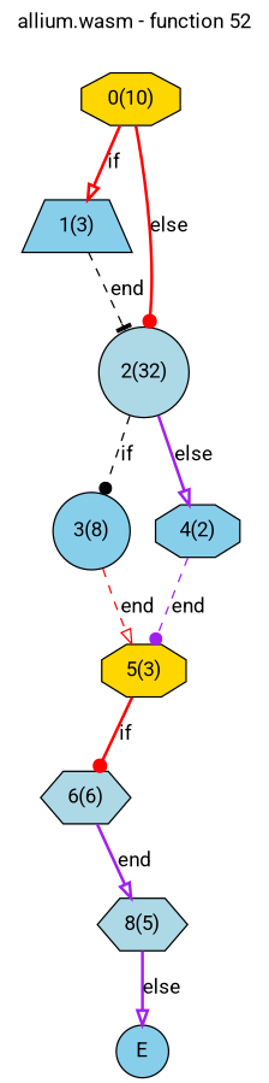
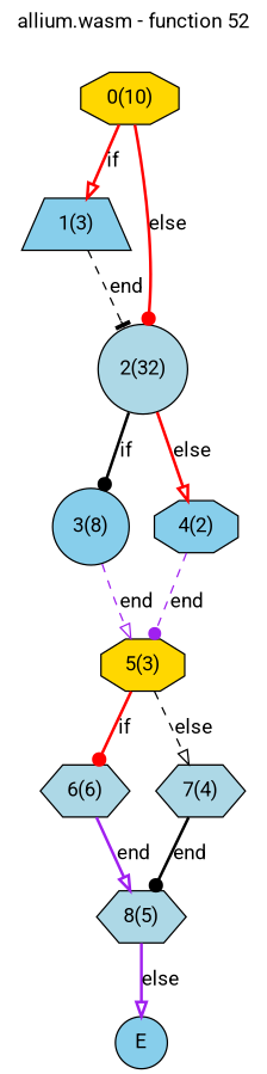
  digraph {
    fontname=Roboto
    label="allium.wasm - function 52"
    labelfontcolor=black
    labelfontname=Helvetica
    labelfontsize=16
    labelloc=t
    node [fillcolor=skyblue fontname=Roboto shape=circle style=filled fontcolor=black]
    edge [arrowhead=onormal color=red fontname=Roboto style=bold]
    E [fontcolor=""]
    n2 [fillcolor=gold label="0(10)" shape=octagon]
    n3 [label="1(3)" shape=trapezium]
    n4 [fillcolor=lightblue label="2(32)"]
    n5 [label="3(8)"]
    n6 [label="4(2)" shape=octagon]
    n7 [fillcolor=gold label="5(3)" shape=octagon]
    n8 [fillcolor=lightblue label="6(6)" shape=hexagon]
+   n9 [fillcolor=lightblue label="7(4)" shape=hexagon]
    n10 [fillcolor=lightblue label="8(5)" shape=hexagon]
    n2 -> n3 [label=if]
    n2 -> n4 [arrowhead=dot label=else]
    n3 -> n4 [arrowhead=tee color=black label=end style=dashed]
-   n4 -> n5 [arrowhead=dot color=black label=if style=dashed]
-   n4 -> n6 [color=purple label=else]
-   n5 -> n7 [label=end style=dashed]
+   n4 -> n5 [arrowhead=dot color=black label=if]
+   n4 -> n6 [label=else]
+   n5 -> n7 [color=purple label=end style=dashed]
    n6 -> n7 [arrowhead=dot color=purple label=end style=dashed]
    n7 -> n8 [arrowhead=dot label=if]
+   n7 -> n9 [color=black label=else style=dashed]
    n8 -> n10 [color=purple label=end]
+   n9 -> n10 [arrowhead=dot color=black label=end]
    n10 -> E [color=purple label=else]
  }
